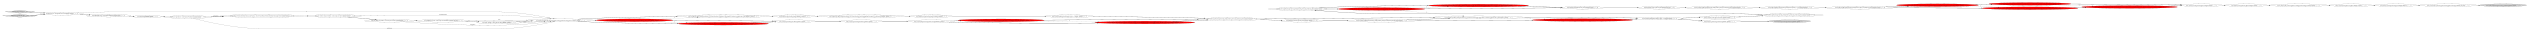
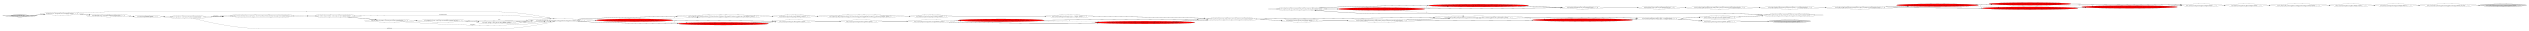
  digraph {
    fontname=Ubuntu
    rankdir=LR
    node [fillcolor=white fontname=Ubuntu shape=ellipse style=filled]
    edge [fontname=Ubuntu style=bold]
    n1 [label="assertTrue(tmd.getBootstrapTokens().get(keyTokens.get(1)).equals(hosts.get(3)))@@@25@@@['1', '1', '0']"]
    n2 [fillcolor=red label="ss.onChange(hosts.get(2),ApplicationState.STATUS,valueFactory.bootstrapping(keyTokens.get(3),hostIds.get(2)))@@@26@@@['1', '0', '0']"]
    n3 [fillcolor=red label="ss.onChange(hosts.get(2),ApplicationState.STATUS,valueFactory.bootstrapping(Collections.singleton(keyTokens.get(3)),hostIds.get(2)))@@@26@@@['0', '1', '0']"]
    n4 [label="ss.onChange(hosts.get(2),ApplicationState.STATUS,valueFactory.left(keyTokens.get(1),Gossiper.computeExpireTime()))@@@19@@@['1', '0', '1']"]
    n5 [label="assertFalse(tmd.isMember(hosts.get(2)))@@@27@@@['1', '1', '0']"]
    n6 [label="StorageService ss = StorageService.instance@@@3@@@['1', '1', '1']"]
    n7 [label="Util.createInitialRing(ss,partitioner,endpointTokens,keyTokens,hosts,hostIds,7)@@@12@@@['1', '1', '1']"]
    n8 [label="TokenMetadata tmd = ss.getTokenMetadata()@@@4@@@['1', '1', '1']"]
    n9 [fillcolor=red label="ss.onChange(hosts.get(2),ApplicationState.STATUS,valueFactory.normal(keyTokens.get(3),hostIds.get(2)))@@@32@@@['1', '0', '0']"]
    n10 [fillcolor=red label="ss.onChange(hosts.get(2),ApplicationState.STATUS,valueFactory.normal(Collections.singleton(keyTokens.get(3)),hostIds.get(2)))@@@32@@@['0', '1', '0']"]
    n11 [fillcolor=red label="ss.onChange(hosts.get(3),ApplicationState.STATUS,valueFactory.normal(keyTokens.get(2),hostIds.get(3)))@@@33@@@['1', '0', '0']"]
    n12 [fillcolor=red label="ss.onChange(hosts.get(3),ApplicationState.STATUS,valueFactory.normal(Collections.singleton(keyTokens.get(2)),hostIds.get(3)))@@@33@@@['0', '1', '0']"]
    n13 [label="assertTrue(tmd.isMember(hosts.get(2)))@@@34@@@['1', '1', '0']"]
    n14 [label="assertTrue(tmd.isMember(hosts.get(3)))@@@37@@@['1', '1', '0']"]
    n15 [label="assertFalse(tmd.isLeaving(hosts.get(3)))@@@38@@@['1', '1', '0']"]
    n16 [label="assertTrue(tmd.getToken(hosts.get(3)).equals(keyTokens.get(2)))@@@39@@@['1', '1', '0']"]
    n17 [fillcolor=lightgray label="assertTrue(tmd.getBootstrapTokens().isEmpty())@@@40@@@['1', '1', '0']"]
    n18 [label="ss.onChange(hosts.get(3),ApplicationState.STATUS,valueFactory.bootstrapping(keyTokens.get(1),hostIds.get(3)))@@@15@@@['0', '0', '1']"]
    n19 [label="assertFalse(tmd.isMember(hosts.get(3)))@@@16@@@['0', '0', '1']"]
    n20 [label="assertTrue(tmd.getBootstrapTokens().size() == 1)@@@17@@@['0', '0', '1']"]
    n21 [label="assertTrue(tmd.getBootstrapTokens().size() == 0)@@@20@@@['1', '1', '1']"]
    n22 [fillcolor=red label="ss.onChange(hosts.get(3),ApplicationState.STATUS,valueFactory.bootstrapping(Collections.singleton(keyTokens.get(1)),hostIds.get(3)))@@@21@@@['0', '1', '0']"]
    n23 [label="assertFalse(tmd.isLeaving(hosts.get(3)))@@@23@@@['1', '1', '0']"]
    n24 [label="assertFalse(tmd.isMember(hosts.get(2)))@@@21@@@['0', '0', '1']"]
    n25 [label="VersionedValue.VersionedValueFactory valueFactory = new VersionedValue.VersionedValueFactory(partitioner)@@@7@@@['1', '1', '1']"]
    n26 [label="ArrayList<Token> endpointTokens = new ArrayList<Token>()@@@8@@@['1', '1', '1']"]
    n27 [label="ArrayList<Token> keyTokens = new ArrayList<Token>()@@@9@@@['1', '1', '1']"]
    n28 [label="assertTrue(tmd.getBootstrapTokens().get(keyTokens.get(1)).equals(hosts.get(3)))@@@18@@@['1', '1', '1']"]
    n29 [label="assertFalse(tmd.isLeaving(hosts.get(2)))@@@19@@@['1', '1', '0']"]
    n30 [label="assertTrue(tmd.isMember(hosts.get(2)))@@@14@@@['1', '1', '0']"]
    n31 [label="assertTrue(tmd.isLeaving(hosts.get(2)))@@@15@@@['1', '1', '0']"]
    n32 [label="assertTrue(tmd.getBootstrapTokens().isEmpty())@@@16@@@['1', '1', '0']"]
    n33 [label="IPartitioner partitioner = new RandomPartitioner()@@@6@@@['1', '1', '1']"]
    n34 [fillcolor=red label="ss.onChange(hosts.get(2),ApplicationState.STATUS,valueFactory.leaving(Collections.singleton(endpointTokens.get(2))))@@@13@@@['0', '1', '0']"]
    n35 [label="ss.onChange(hosts.get(2),ApplicationState.STATUS,valueFactory.left(endpointTokens.get(2),Gossiper.computeExpireTime()))@@@13@@@['0', '0', '1']"]
    n36 [fillcolor=red label="ss.onChange(hosts.get(2),ApplicationState.STATUS,valueFactory.leaving(endpointTokens.get(2)))@@@13@@@['1', '0', '0']"]
    n37 [label="assertFalse(tmd.isMember(hosts.get(2)))@@@14@@@['0', '0', '1']"]
    n38 [label="assertTrue(tmd.getBootstrapTokens().get(keyTokens.get(4)).equals(hosts.get(2)))@@@24@@@['1', '1', '0']"]
    n39 [fillcolor=lightgray label="assertFalse(tmd.isLeaving(hosts.get(2)))@@@22@@@['0', '0', '1']"]
    n40 [fillcolor=red label="ss.onChange(hosts.get(2),ApplicationState.STATUS,valueFactory.bootstrapping(keyTokens.get(4),hostIds.get(2)))@@@17@@@['1', '0', '0']"]
    n41 [fillcolor=red label="ss.onChange(hosts.get(2),ApplicationState.STATUS,valueFactory.bootstrapping(Collections.singleton(keyTokens.get(4)),hostIds.get(2)))@@@17@@@['0', '1', '0']"]
    n42 [label="assertTrue(tmd.getToken(hosts.get(2)).equals(keyTokens.get(3)))@@@36@@@['1', '1', '0']"]
    n43 [label="List<InetAddress> hosts = new ArrayList<InetAddress>()@@@10@@@['1', '1', '1']"]
    n44 [label="List<UUID> hostIds = new ArrayList<UUID>()@@@11@@@['1', '1', '1']"]
    n45 [label="assertFalse(tmd.isLeaving(hosts.get(2)))@@@35@@@['1', '1', '0']"]
    n46 [label="assertTrue(tmd.getBootstrapTokens().get(keyTokens.get(4)).equals(hosts.get(2)))@@@20@@@['1', '1', '0']"]
    n47 [label="assertFalse(tmd.isLeaving(hosts.get(2)))@@@28@@@['1', '1', '0']"]
    n48 [label="tmd.clearUnsafe()@@@5@@@['1', '1', '1']"]
-   n49 [fillcolor=lightgray label="testStateJumpToLeft['0', '0', '1']" shape=diamond]
    n50 [label="assertTrue(tmd.getBootstrapTokens().get(keyTokens.get(1)).equals(hosts.get(3)))@@@31@@@['1', '1', '0']"]
    n51 [label="assertTrue(tmd.getBootstrapTokens().get(keyTokens.get(3)).equals(hosts.get(2)))@@@29@@@['1', '1', '0']"]
    n52 [label="assertTrue(tmd.getBootstrapTokens().get(keyTokens.get(4)) == null)@@@30@@@['1', '1', '0']"]
    n53 [fillcolor=lightgray label="testStateJumpToBootstrap['0', '1', '0']" shape=diamond]
    n1 -> n2
    n1 -> n3
    n2 -> n3 [label=0 style=dashed]
    n2 -> n4 [label=0 style=dashed]
    n2 -> n5
    n3 -> n5
    n4 -> n21
    n4 -> n22 [label=0 style=dashed]
    n5 -> n47
    n6 -> n7 [label=ss style=solid]
    n6 -> n8
    n7 -> n34
    n7 -> n35
    n7 -> n36
    n8 -> n48
    n9 -> n10 [label=0 style=dashed]
    n9 -> n11
    n10 -> n12
    n11 -> n12 [label=0 style=dashed]
    n11 -> n13
    n12 -> n13
    n13 -> n45
    n14 -> n15
    n15 -> n16
    n16 -> n17
    n18 -> n19
    n19 -> n20
    n20 -> n28
    n21 -> n23
    n21 -> n24
    n22 -> n21
    n23 -> n38
    n24 -> n39
    n25 -> n26
    n26 -> n7 [label=endpointTokens style=solid]
    n26 -> n27
    n27 -> n7 [label=keyTokens style=solid]
    n27 -> n43
    n28 -> n4
    n28 -> n29
    n29 -> n46
    n30 -> n31
    n31 -> n32
    n32 -> n40
    n32 -> n41
    n33 -> n7 [label=partitioner style=solid]
    n33 -> n25
    n33 -> n25 [label=partitioner style=solid]
    n34 -> n30
    n35 -> n37
    n36 -> n30
    n36 -> n34 [label=0 style=dashed]
    n36 -> n35 [label=0 style=dashed]
    n37 -> n18
    n38 -> n1
    n40 -> n28
    n40 -> n41 [label=0 style=dashed]
    n41 -> n28
    n42 -> n14
    n43 -> n7 [label=hosts style=solid]
    n43 -> n44
    n44 -> n7 [label=hostIds style=solid]
    n44 -> n7
    n45 -> n42
    n46 -> n4
    n46 -> n22
    n47 -> n51
    n48 -> n33
-   n49 -> n6
    n50 -> n9
    n50 -> n10
    n51 -> n52
    n52 -> n50
    n53 -> n6
  }
